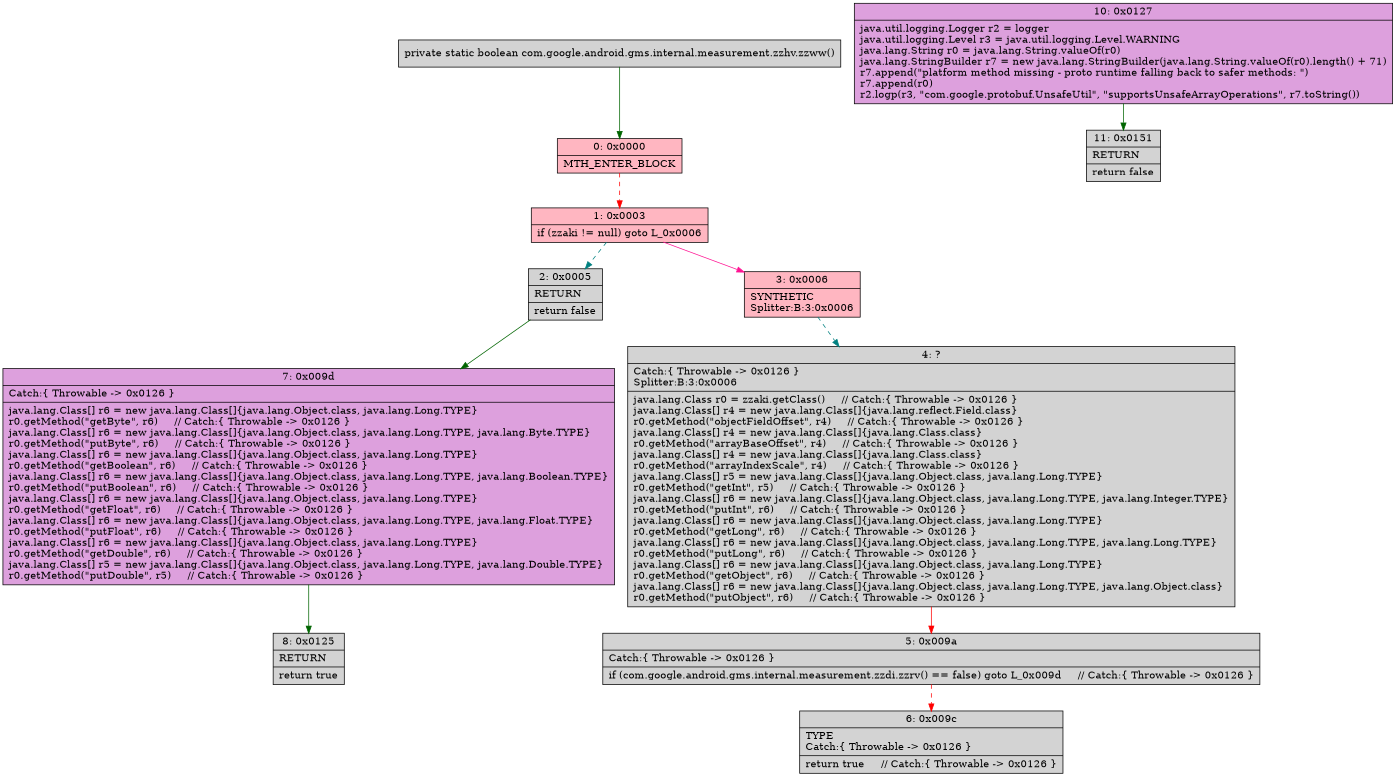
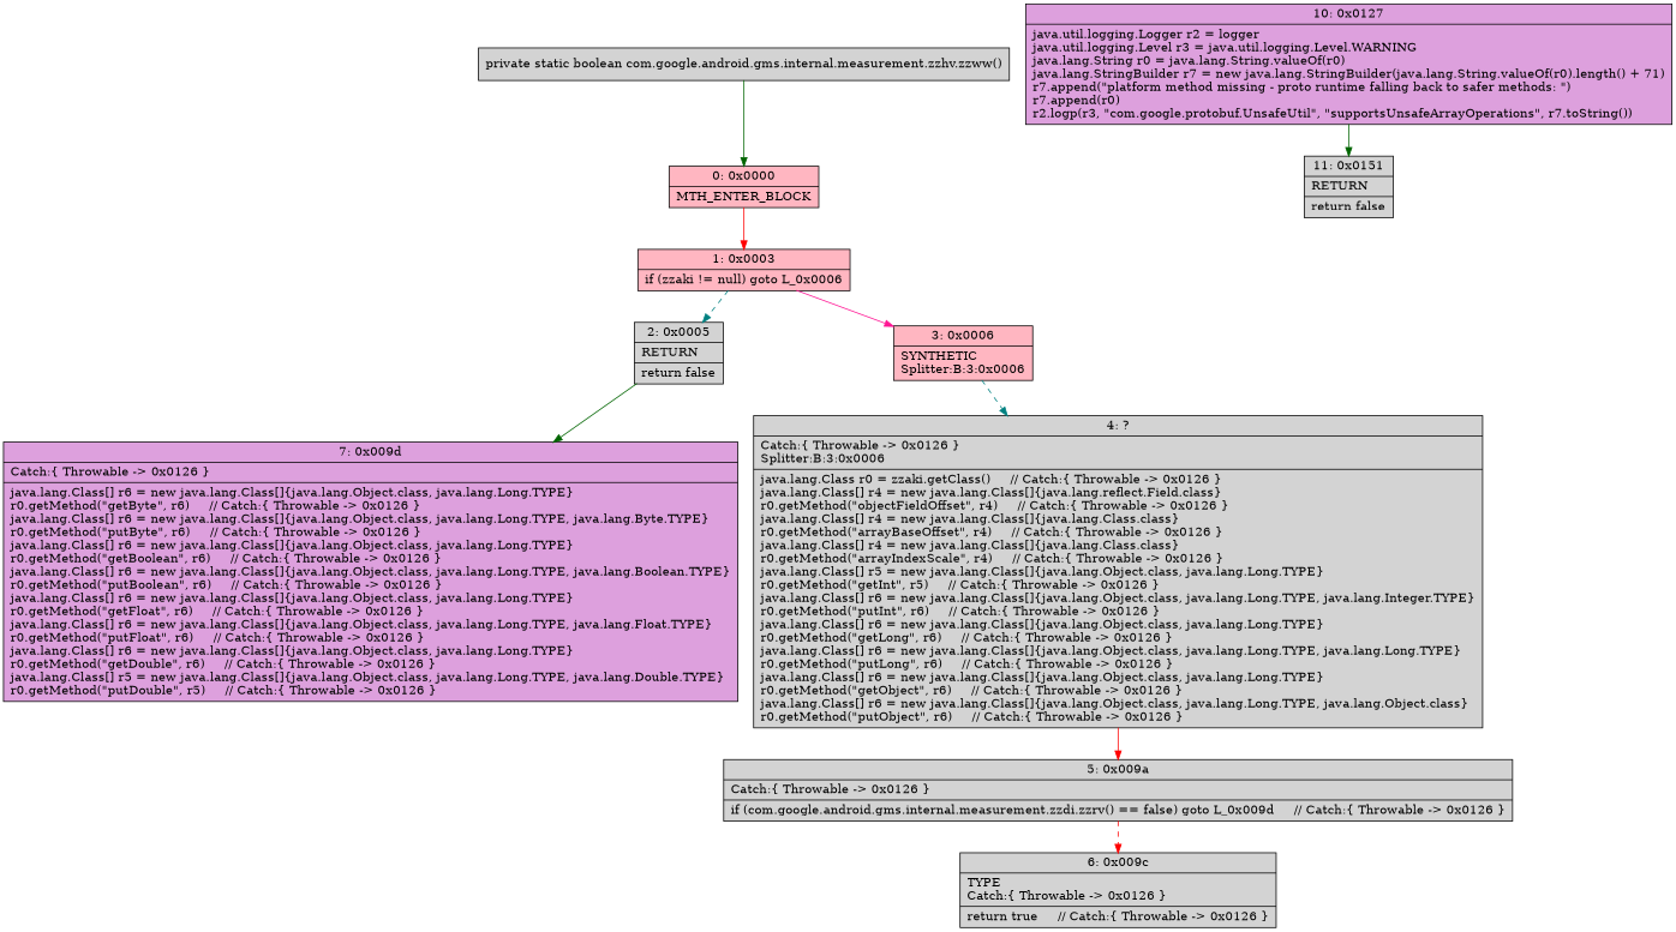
  digraph {
    node [fillcolor=lightgrey shape=record style=filled]
    edge [color=darkgreen]
    n1 [fillcolor=lightpink label="{0\:\ 0x0000|MTH_ENTER_BLOCK\l}"]
    n2 [fillcolor=lightpink label="{1\:\ 0x0003|if (zzaki != null) goto L_0x0006\l}"]
    n3 [label="{2\:\ 0x0005|RETURN\l|return false\l}"]
    n4 [fillcolor=lightpink label="{3\:\ 0x0006|SYNTHETIC\lSplitter:B:3:0x0006\l}"]
    n5 [fillcolor=plum label="{7\:\ 0x009d|Catch:\{ Throwable \-\> 0x0126 \}\l|java.lang.Class[] r6 = new java.lang.Class[]\{java.lang.Object.class, java.lang.Long.TYPE\}\lr0.getMethod(\"getByte\", r6)     \/\/ Catch:\{ Throwable \-\> 0x0126 \}\ljava.lang.Class[] r6 = new java.lang.Class[]\{java.lang.Object.class, java.lang.Long.TYPE, java.lang.Byte.TYPE\}\lr0.getMethod(\"putByte\", r6)     \/\/ Catch:\{ Throwable \-\> 0x0126 \}\ljava.lang.Class[] r6 = new java.lang.Class[]\{java.lang.Object.class, java.lang.Long.TYPE\}\lr0.getMethod(\"getBoolean\", r6)     \/\/ Catch:\{ Throwable \-\> 0x0126 \}\ljava.lang.Class[] r6 = new java.lang.Class[]\{java.lang.Object.class, java.lang.Long.TYPE, java.lang.Boolean.TYPE\}\lr0.getMethod(\"putBoolean\", r6)     \/\/ Catch:\{ Throwable \-\> 0x0126 \}\ljava.lang.Class[] r6 = new java.lang.Class[]\{java.lang.Object.class, java.lang.Long.TYPE\}\lr0.getMethod(\"getFloat\", r6)     \/\/ Catch:\{ Throwable \-\> 0x0126 \}\ljava.lang.Class[] r6 = new java.lang.Class[]\{java.lang.Object.class, java.lang.Long.TYPE, java.lang.Float.TYPE\}\lr0.getMethod(\"putFloat\", r6)     \/\/ Catch:\{ Throwable \-\> 0x0126 \}\ljava.lang.Class[] r6 = new java.lang.Class[]\{java.lang.Object.class, java.lang.Long.TYPE\}\lr0.getMethod(\"getDouble\", r6)     \/\/ Catch:\{ Throwable \-\> 0x0126 \}\ljava.lang.Class[] r5 = new java.lang.Class[]\{java.lang.Object.class, java.lang.Long.TYPE, java.lang.Double.TYPE\}\lr0.getMethod(\"putDouble\", r5)     \/\/ Catch:\{ Throwable \-\> 0x0126 \}\l}"]
    n6 [label="{4\:\ ?|Catch:\{ Throwable \-\> 0x0126 \}\lSplitter:B:3:0x0006\l|java.lang.Class r0 = zzaki.getClass()     \/\/ Catch:\{ Throwable \-\> 0x0126 \}\ljava.lang.Class[] r4 = new java.lang.Class[]\{java.lang.reflect.Field.class\}\lr0.getMethod(\"objectFieldOffset\", r4)     \/\/ Catch:\{ Throwable \-\> 0x0126 \}\ljava.lang.Class[] r4 = new java.lang.Class[]\{java.lang.Class.class\}\lr0.getMethod(\"arrayBaseOffset\", r4)     \/\/ Catch:\{ Throwable \-\> 0x0126 \}\ljava.lang.Class[] r4 = new java.lang.Class[]\{java.lang.Class.class\}\lr0.getMethod(\"arrayIndexScale\", r4)     \/\/ Catch:\{ Throwable \-\> 0x0126 \}\ljava.lang.Class[] r5 = new java.lang.Class[]\{java.lang.Object.class, java.lang.Long.TYPE\}\lr0.getMethod(\"getInt\", r5)     \/\/ Catch:\{ Throwable \-\> 0x0126 \}\ljava.lang.Class[] r6 = new java.lang.Class[]\{java.lang.Object.class, java.lang.Long.TYPE, java.lang.Integer.TYPE\}\lr0.getMethod(\"putInt\", r6)     \/\/ Catch:\{ Throwable \-\> 0x0126 \}\ljava.lang.Class[] r6 = new java.lang.Class[]\{java.lang.Object.class, java.lang.Long.TYPE\}\lr0.getMethod(\"getLong\", r6)     \/\/ Catch:\{ Throwable \-\> 0x0126 \}\ljava.lang.Class[] r6 = new java.lang.Class[]\{java.lang.Object.class, java.lang.Long.TYPE, java.lang.Long.TYPE\}\lr0.getMethod(\"putLong\", r6)     \/\/ Catch:\{ Throwable \-\> 0x0126 \}\ljava.lang.Class[] r6 = new java.lang.Class[]\{java.lang.Object.class, java.lang.Long.TYPE\}\lr0.getMethod(\"getObject\", r6)     \/\/ Catch:\{ Throwable \-\> 0x0126 \}\ljava.lang.Class[] r6 = new java.lang.Class[]\{java.lang.Object.class, java.lang.Long.TYPE, java.lang.Object.class\}\lr0.getMethod(\"putObject\", r6)     \/\/ Catch:\{ Throwable \-\> 0x0126 \}\l}"]
    n7 [label="{5\:\ 0x009a|Catch:\{ Throwable \-\> 0x0126 \}\l|if (com.google.android.gms.internal.measurement.zzdi.zzrv() == false) goto L_0x009d     \/\/ Catch:\{ Throwable \-\> 0x0126 \}\l}"]
    n8 [label="{6\:\ 0x009c|TYPE\lCatch:\{ Throwable \-\> 0x0126 \}\l|return true     \/\/ Catch:\{ Throwable \-\> 0x0126 \}\l}"]
-   n9 [label="{8\:\ 0x0125|RETURN\l|return true\l}"]
    n10 [fillcolor=plum label="{10\:\ 0x0127|java.util.logging.Logger r2 = logger\ljava.util.logging.Level r3 = java.util.logging.Level.WARNING\ljava.lang.String r0 = java.lang.String.valueOf(r0)\ljava.lang.StringBuilder r7 = new java.lang.StringBuilder(java.lang.String.valueOf(r0).length() + 71)\lr7.append(\"platform method missing \- proto runtime falling back to safer methods: \")\lr7.append(r0)\lr2.logp(r3, \"com.google.protobuf.UnsafeUtil\", \"supportsUnsafeArrayOperations\", r7.toString())\l}"]
    n11 [label="{11\:\ 0x0151|RETURN\l|return false\l}"]
    n12 [label="{private static boolean com.google.android.gms.internal.measurement.zzhv.zzww() }"]
-   n1 -> n2 [color=red style=dashed]
+   n1 -> n2 [color=red]
    n2 -> n3 [color=teal style=dashed]
    n2 -> n4 [color=deeppink]
    n3 -> n5
    n4 -> n6 [color=teal style=dashed]
-   n5 -> n9
    n6 -> n7 [color=red]
    n7 -> n8 [color=red style=dashed]
    n10 -> n11
    n12 -> n1
  }
